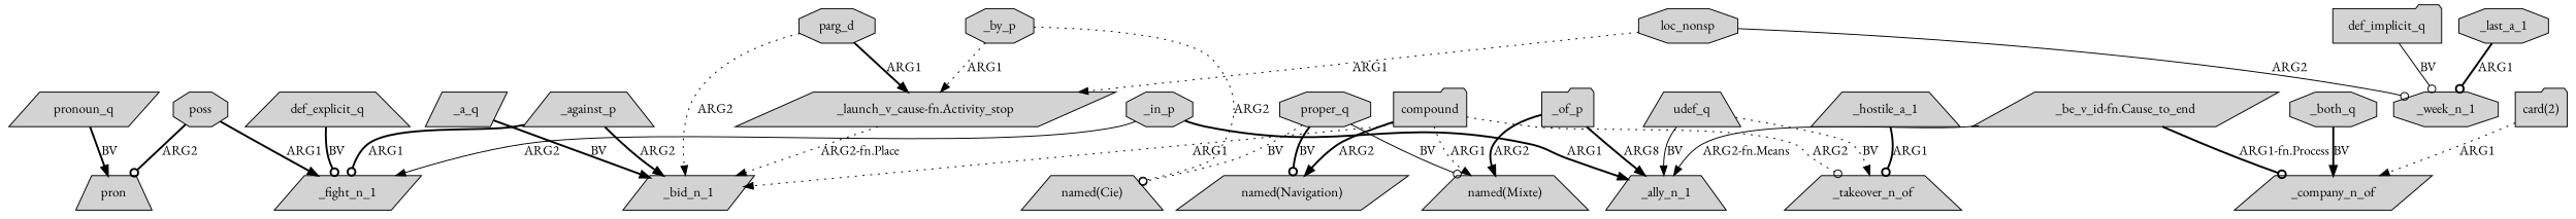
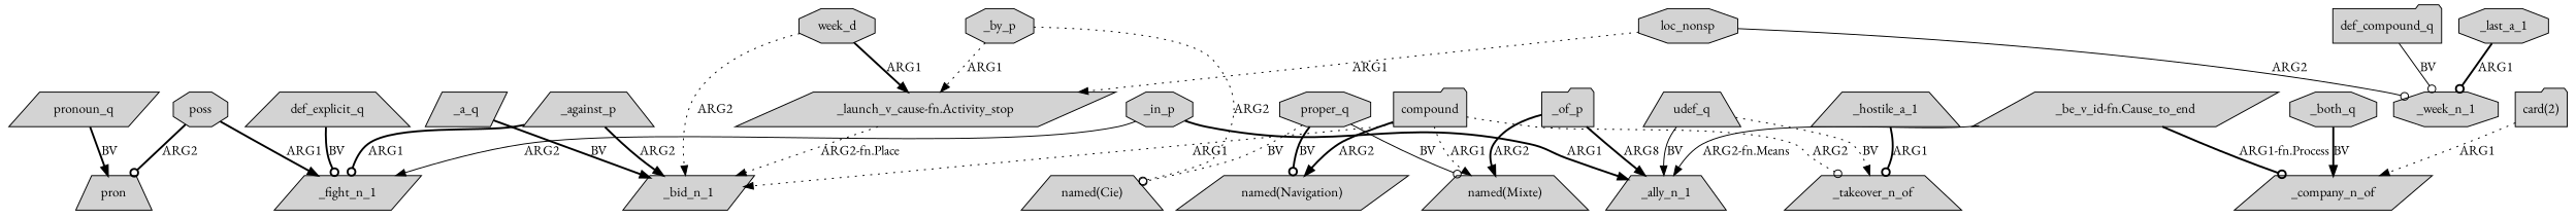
  digraph {
    fontname="EB Garamond"
    node [fontname="EB Garamond" shape=trapezium style=filled]
    edge [arrowhead=normal fontname="EB Garamond" style=bold]
    _fight_n_1 [shape=parallelogram]
    def_explicit_q
    _a_q [shape=parallelogram]
    _bid_n_1 [shape=parallelogram]
    "_launch_v_cause-fn.Activity_stop" [shape=parallelogram]
    _against_p
    "_be_v_id-fn.Cause_to_end" [shape=parallelogram]
    _company_n_of [shape=parallelogram]
    _ally_n_1
    proper_q [shape=octagon]
    "named(Navigation)" [shape=parallelogram]
    "named(Cie)"
    "named(Mixte)"
    _by_p [shape=octagon]
    compound [shape=folder]
    _takeover_n_of
    _in_p [shape=octagon]
    loc_nonsp [shape=octagon]
    _week_n_1 [shape=octagon]
    _hostile_a_1
    udef_q
    _both_q [shape=octagon]
    pronoun_q [shape=parallelogram]
    pron
    poss [shape=octagon]
    _of_p [shape=folder]
    _last_a_1 [shape=octagon]
-   parg_d [shape=octagon]
-   def_implicit_q [shape=folder]
+   parg_d [shape=octagon label=week_d]
+   def_implicit_q [shape=folder label=def_compound_q]
    "card(2)" [shape=folder]
    def_explicit_q -> _fight_n_1 [arrowhead=odot label=BV]
    _a_q -> _bid_n_1 [label=BV]
    "_launch_v_cause-fn.Activity_stop" -> _bid_n_1 [label="ARG2-fn.Place" style=dotted]
    _against_p -> _fight_n_1 [arrowhead=odot label=ARG1]
    _against_p -> _bid_n_1 [label=ARG2]
    "_be_v_id-fn.Cause_to_end" -> _company_n_of [arrowhead=odot label="ARG1-fn.Process"]
    "_be_v_id-fn.Cause_to_end" -> _ally_n_1 [label="ARG2-fn.Means" style=solid]
    proper_q -> "named(Navigation)" [arrowhead=odot label=BV]
    proper_q -> "named(Cie)" [arrowhead=odot label=BV style=dotted]
    proper_q -> "named(Mixte)" [arrowhead=odot label=BV style=solid]
    _by_p -> "_launch_v_cause-fn.Activity_stop" [label=ARG1 style=dotted]
    _by_p -> "named(Cie)" [arrowhead=odot label=ARG2 style=dotted]
    compound -> _bid_n_1 [label=ARG1 style=dotted]
    compound -> "named(Navigation)" [label=ARG2]
    compound -> "named(Mixte)" [label=ARG1 style=dotted]
    compound -> _takeover_n_of [arrowhead=odot label=ARG2 style=dotted]
    _in_p -> _fight_n_1 [label=ARG2 style=solid]
    _in_p -> _ally_n_1 [label=ARG1]
    loc_nonsp -> "_launch_v_cause-fn.Activity_stop" [label=ARG1 style=dotted]
    loc_nonsp -> _week_n_1 [arrowhead=odot label=ARG2 style=solid]
    _hostile_a_1 -> _takeover_n_of [arrowhead=odot label=ARG1]
    udef_q -> _ally_n_1 [label=BV style=solid]
    udef_q -> _takeover_n_of [label=BV style=dotted]
    _both_q -> _company_n_of [label=BV]
    pronoun_q -> pron [label=BV]
    poss -> _fight_n_1 [label=ARG1]
    poss -> pron [arrowhead=odot label=ARG2]
    _of_p -> _ally_n_1 [label=ARG8]
    _of_p -> "named(Mixte)" [label=ARG2]
    _last_a_1 -> _week_n_1 [arrowhead=odot label=ARG1]
    parg_d -> _bid_n_1 [label=ARG2 style=dotted]
    parg_d -> "_launch_v_cause-fn.Activity_stop" [label=ARG1]
    def_implicit_q -> _week_n_1 [arrowhead=odot label=BV style=solid]
    "card(2)" -> _company_n_of [label=ARG1 style=dotted]
  }
